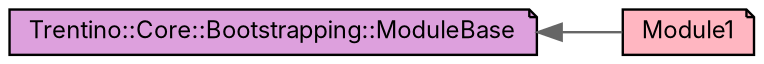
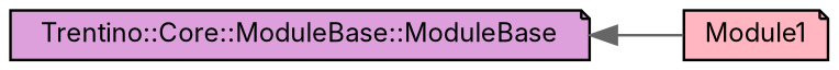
  digraph {
    rankdir=LR
    fontname=Inter
    node [color=black fontname=Inter fontsize=10 shape=note style=filled]
-   n1 [fillcolor=plum height=0.2 label="Trentino::Core::Bootstrapping::ModuleBase" width=0.4]
+   n1 [fillcolor=plum height=0.2 label="Trentino::Core::ModuleBase::ModuleBase" width=0.4]
    n2 [fillcolor=lightpink height=0.2 label=Module1 width=0.4]
    n1 -> n2 [color=gray40 dir=back fontname=Inter fontsize=10 labelfontname=Helvetica labelfontsize=10 style=solid]
  }
